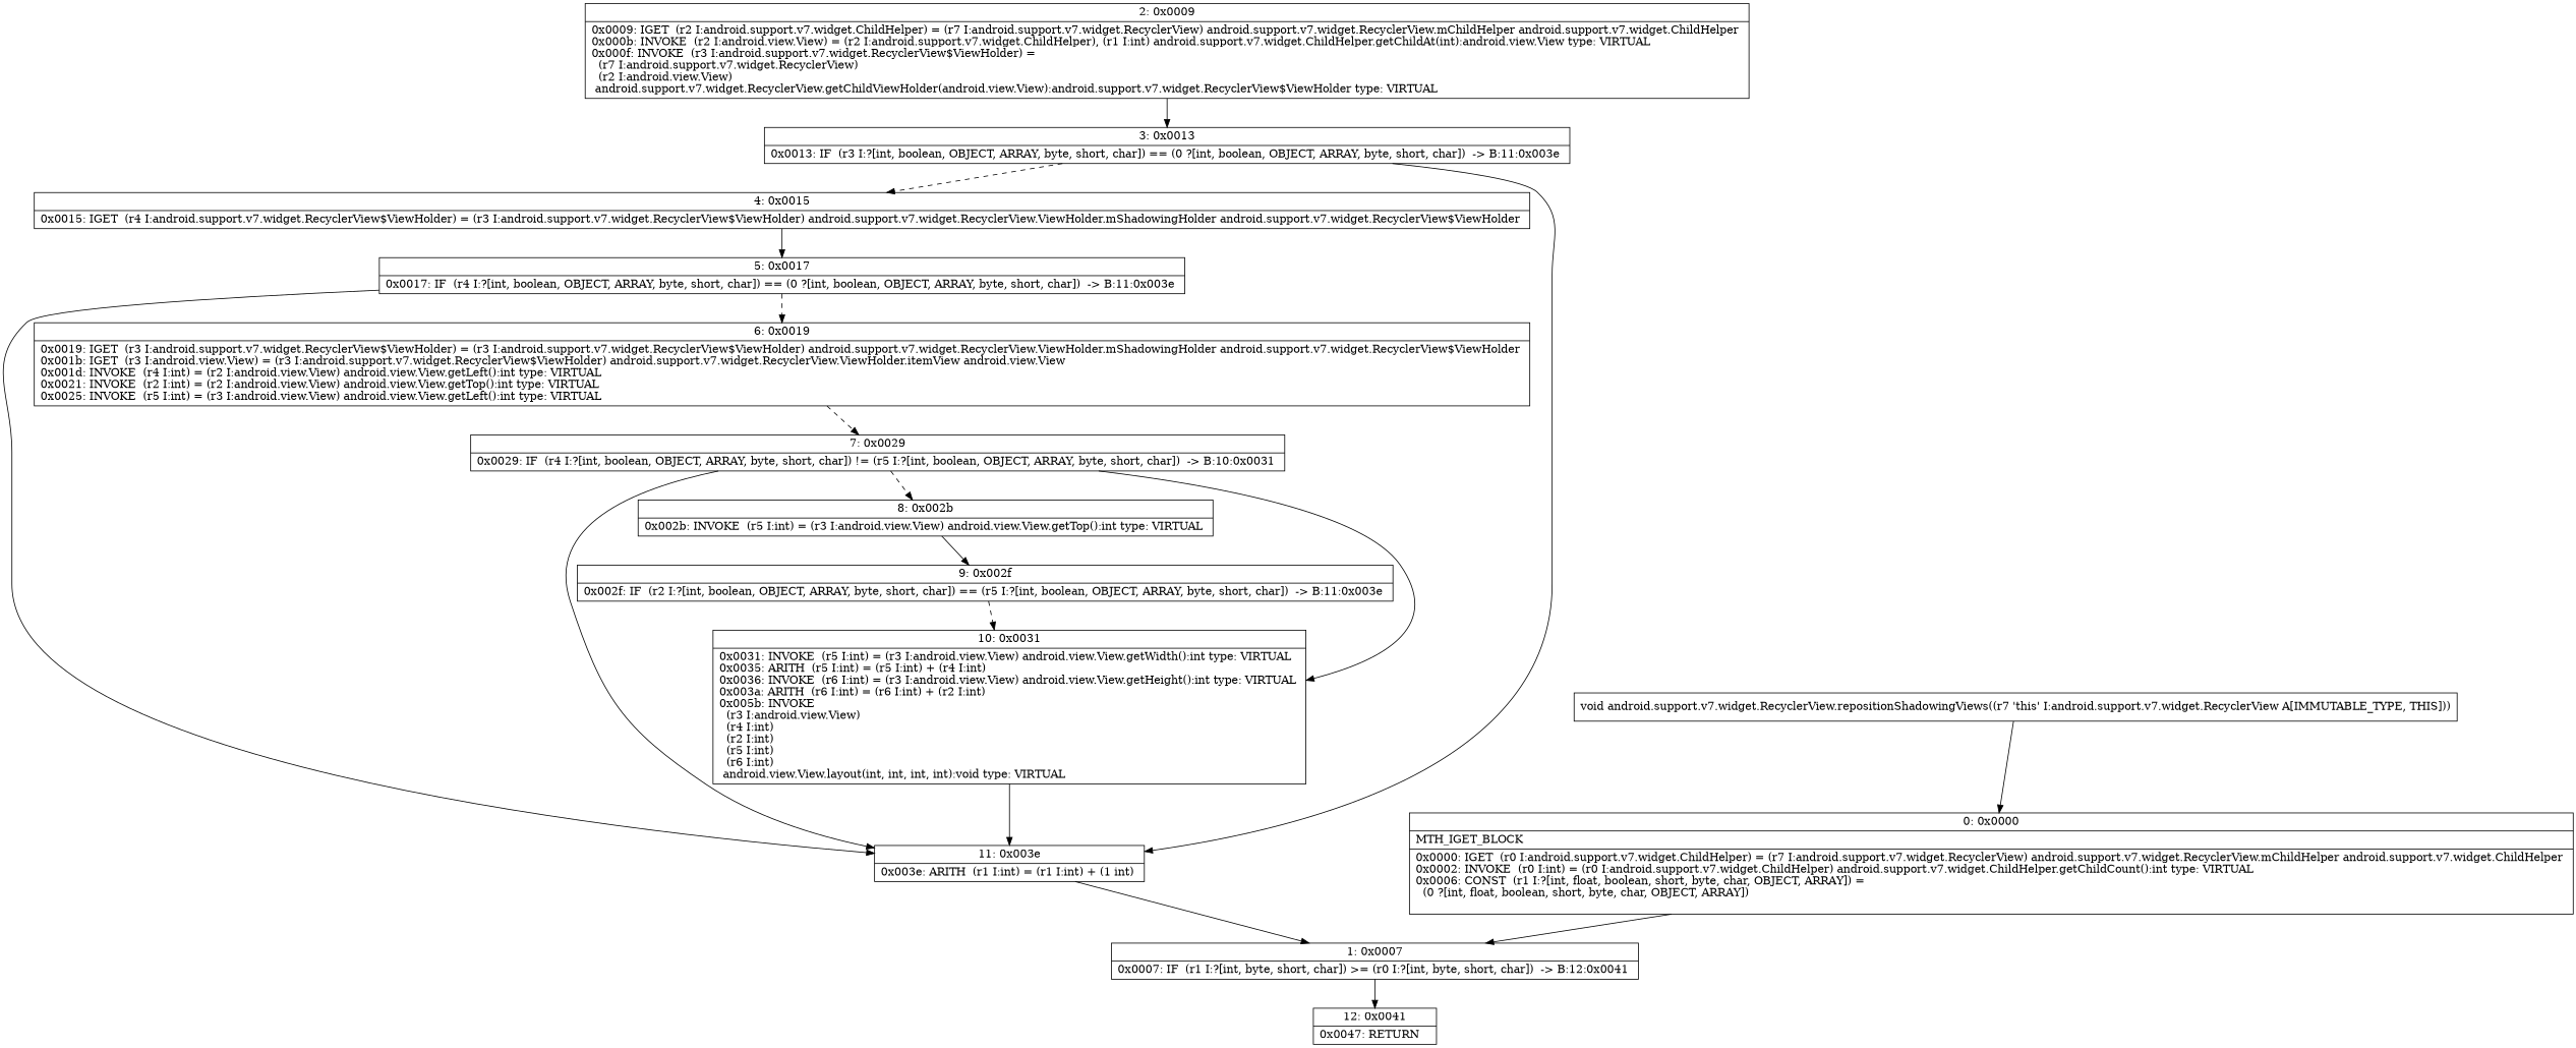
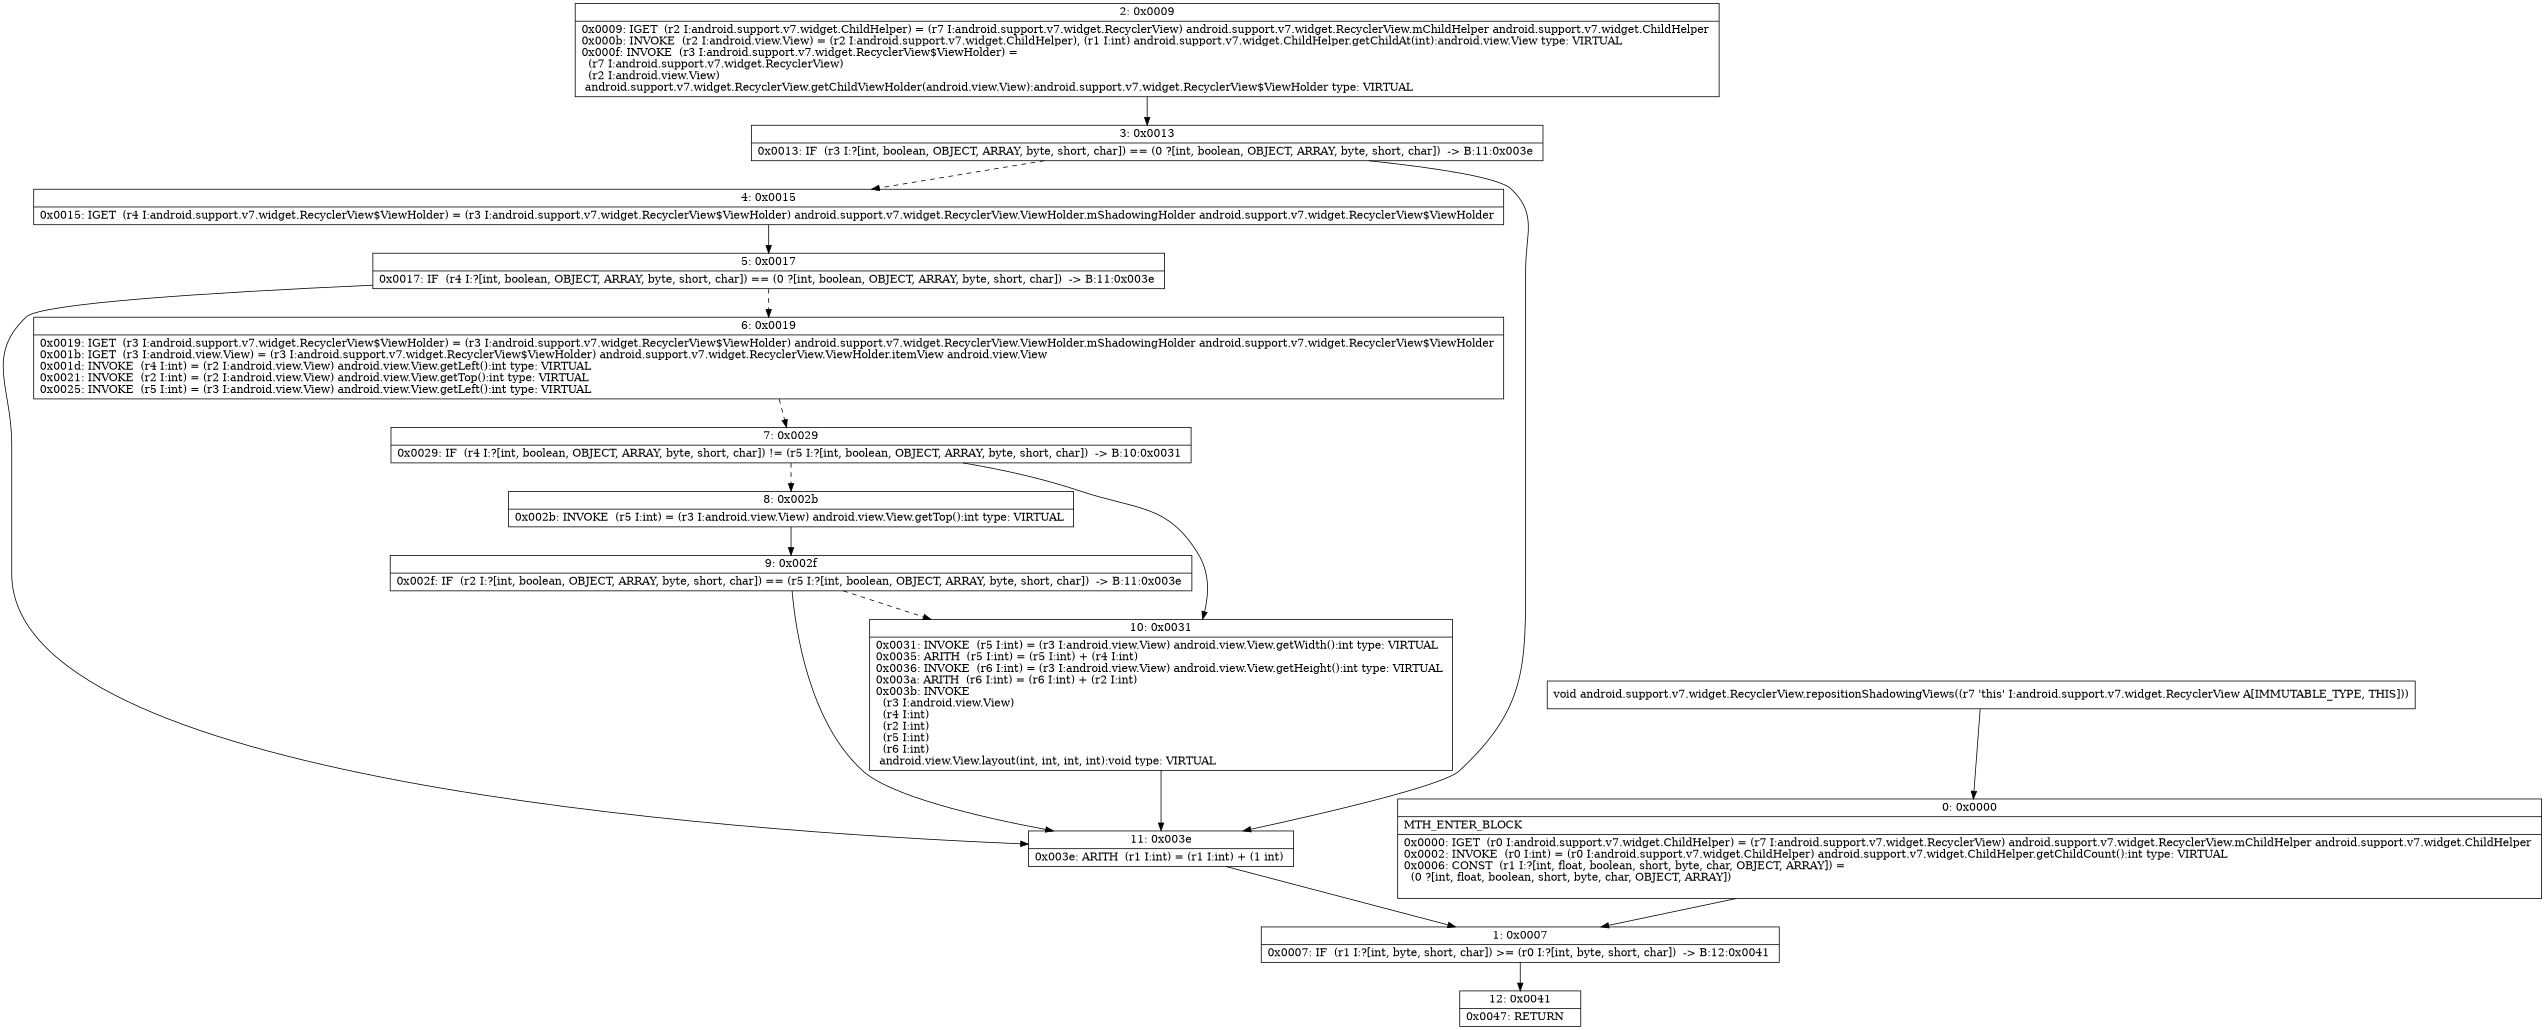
  digraph {
    node [shape=record]
-   n1 [label="{0\:\ 0x0000|MTH_IGET_BLOCK\l|0x0000: IGET  (r0 I:android.support.v7.widget.ChildHelper) = (r7 I:android.support.v7.widget.RecyclerView) android.support.v7.widget.RecyclerView.mChildHelper android.support.v7.widget.ChildHelper \l0x0002: INVOKE  (r0 I:int) = (r0 I:android.support.v7.widget.ChildHelper) android.support.v7.widget.ChildHelper.getChildCount():int type: VIRTUAL \l0x0006: CONST  (r1 I:?[int, float, boolean, short, byte, char, OBJECT, ARRAY]) = \l  (0 ?[int, float, boolean, short, byte, char, OBJECT, ARRAY])\l \l}"]
+   n1 [label="{0\:\ 0x0000|MTH_ENTER_BLOCK\l|0x0000: IGET  (r0 I:android.support.v7.widget.ChildHelper) = (r7 I:android.support.v7.widget.RecyclerView) android.support.v7.widget.RecyclerView.mChildHelper android.support.v7.widget.ChildHelper \l0x0002: INVOKE  (r0 I:int) = (r0 I:android.support.v7.widget.ChildHelper) android.support.v7.widget.ChildHelper.getChildCount():int type: VIRTUAL \l0x0006: CONST  (r1 I:?[int, float, boolean, short, byte, char, OBJECT, ARRAY]) = \l  (0 ?[int, float, boolean, short, byte, char, OBJECT, ARRAY])\l \l}"]
    n2 [label="{1\:\ 0x0007|0x0007: IF  (r1 I:?[int, byte, short, char]) \>= (r0 I:?[int, byte, short, char])  \-\> B:12:0x0041 \l}"]
    n3 [label="{12\:\ 0x0041|0x0047: RETURN   \l}"]
    n4 [label="{2\:\ 0x0009|0x0009: IGET  (r2 I:android.support.v7.widget.ChildHelper) = (r7 I:android.support.v7.widget.RecyclerView) android.support.v7.widget.RecyclerView.mChildHelper android.support.v7.widget.ChildHelper \l0x000b: INVOKE  (r2 I:android.view.View) = (r2 I:android.support.v7.widget.ChildHelper), (r1 I:int) android.support.v7.widget.ChildHelper.getChildAt(int):android.view.View type: VIRTUAL \l0x000f: INVOKE  (r3 I:android.support.v7.widget.RecyclerView$ViewHolder) = \l  (r7 I:android.support.v7.widget.RecyclerView)\l  (r2 I:android.view.View)\l android.support.v7.widget.RecyclerView.getChildViewHolder(android.view.View):android.support.v7.widget.RecyclerView$ViewHolder type: VIRTUAL \l}"]
    n5 [label="{3\:\ 0x0013|0x0013: IF  (r3 I:?[int, boolean, OBJECT, ARRAY, byte, short, char]) == (0 ?[int, boolean, OBJECT, ARRAY, byte, short, char])  \-\> B:11:0x003e \l}"]
    n6 [label="{4\:\ 0x0015|0x0015: IGET  (r4 I:android.support.v7.widget.RecyclerView$ViewHolder) = (r3 I:android.support.v7.widget.RecyclerView$ViewHolder) android.support.v7.widget.RecyclerView.ViewHolder.mShadowingHolder android.support.v7.widget.RecyclerView$ViewHolder \l}"]
    n7 [label="{11\:\ 0x003e|0x003e: ARITH  (r1 I:int) = (r1 I:int) + (1 int) \l}"]
    n8 [label="{5\:\ 0x0017|0x0017: IF  (r4 I:?[int, boolean, OBJECT, ARRAY, byte, short, char]) == (0 ?[int, boolean, OBJECT, ARRAY, byte, short, char])  \-\> B:11:0x003e \l}"]
    n9 [label="{6\:\ 0x0019|0x0019: IGET  (r3 I:android.support.v7.widget.RecyclerView$ViewHolder) = (r3 I:android.support.v7.widget.RecyclerView$ViewHolder) android.support.v7.widget.RecyclerView.ViewHolder.mShadowingHolder android.support.v7.widget.RecyclerView$ViewHolder \l0x001b: IGET  (r3 I:android.view.View) = (r3 I:android.support.v7.widget.RecyclerView$ViewHolder) android.support.v7.widget.RecyclerView.ViewHolder.itemView android.view.View \l0x001d: INVOKE  (r4 I:int) = (r2 I:android.view.View) android.view.View.getLeft():int type: VIRTUAL \l0x0021: INVOKE  (r2 I:int) = (r2 I:android.view.View) android.view.View.getTop():int type: VIRTUAL \l0x0025: INVOKE  (r5 I:int) = (r3 I:android.view.View) android.view.View.getLeft():int type: VIRTUAL \l}"]
    n10 [label="{7\:\ 0x0029|0x0029: IF  (r4 I:?[int, boolean, OBJECT, ARRAY, byte, short, char]) != (r5 I:?[int, boolean, OBJECT, ARRAY, byte, short, char])  \-\> B:10:0x0031 \l}"]
    n11 [label="{8\:\ 0x002b|0x002b: INVOKE  (r5 I:int) = (r3 I:android.view.View) android.view.View.getTop():int type: VIRTUAL \l}"]
-   n12 [label="{10\:\ 0x0031|0x0031: INVOKE  (r5 I:int) = (r3 I:android.view.View) android.view.View.getWidth():int type: VIRTUAL \l0x0035: ARITH  (r5 I:int) = (r5 I:int) + (r4 I:int) \l0x0036: INVOKE  (r6 I:int) = (r3 I:android.view.View) android.view.View.getHeight():int type: VIRTUAL \l0x003a: ARITH  (r6 I:int) = (r6 I:int) + (r2 I:int) \l0x005b: INVOKE  \l  (r3 I:android.view.View)\l  (r4 I:int)\l  (r2 I:int)\l  (r5 I:int)\l  (r6 I:int)\l android.view.View.layout(int, int, int, int):void type: VIRTUAL \l}"]
+   n12 [label="{10\:\ 0x0031|0x0031: INVOKE  (r5 I:int) = (r3 I:android.view.View) android.view.View.getWidth():int type: VIRTUAL \l0x0035: ARITH  (r5 I:int) = (r5 I:int) + (r4 I:int) \l0x0036: INVOKE  (r6 I:int) = (r3 I:android.view.View) android.view.View.getHeight():int type: VIRTUAL \l0x003a: ARITH  (r6 I:int) = (r6 I:int) + (r2 I:int) \l0x003b: INVOKE  \l  (r3 I:android.view.View)\l  (r4 I:int)\l  (r2 I:int)\l  (r5 I:int)\l  (r6 I:int)\l android.view.View.layout(int, int, int, int):void type: VIRTUAL \l}"]
    n13 [label="{9\:\ 0x002f|0x002f: IF  (r2 I:?[int, boolean, OBJECT, ARRAY, byte, short, char]) == (r5 I:?[int, boolean, OBJECT, ARRAY, byte, short, char])  \-\> B:11:0x003e \l}"]
    n14 [label="{void android.support.v7.widget.RecyclerView.repositionShadowingViews((r7 'this' I:android.support.v7.widget.RecyclerView A[IMMUTABLE_TYPE, THIS])) }"]
    n1 -> n2
    n2 -> n3
    n4 -> n5
    n5 -> n6 [style=dashed]
    n5 -> n7
    n6 -> n8
    n7 -> n2
    n8 -> n7
    n8 -> n9 [style=dashed]
    n9 -> n10 [style=dashed]
    n10 -> n11 [style=dashed]
    n10 -> n12
    n11 -> n13
    n12 -> n7
-   n10 -> n7
+   n13 -> n7
    n13 -> n12 [style=dashed]
    n14 -> n1
  }
